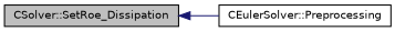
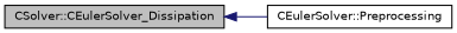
  digraph {
    rankdir=LR
    node [color=black fontname=Helvetica fontsize=10 shape=record style=filled]
-   n1 [fillcolor=grey75 fontcolor=black height=0.2 label="CSolver::SetRoe_Dissipation" width=0.4]
+   n1 [fillcolor=grey75 fontcolor=black height=0.2 label="CSolver::CEulerSolver_Dissipation" width=0.4]
    n2 [fillcolor=white height=0.2 label="CEulerSolver::Preprocessing" width=0.4]
    n1 -> n2 [color=midnightblue dir=back fontname=Helvetica fontsize=10 labelfontname=Helvetica labelfontsize=10 style=solid]
  }
